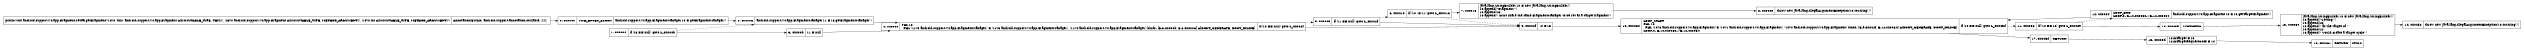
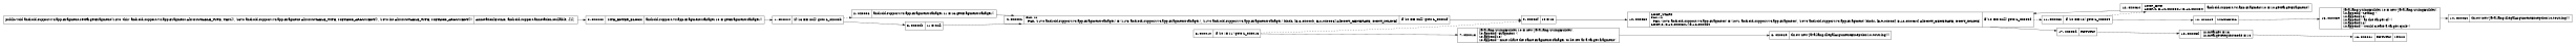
  digraph {
    rankdir=LR
    node [shape=record]
    n1 [label="{0\:\ 0x0000|MTH_ENTER_BLOCK\l|android.support.v4.app.FragmentManager r0 = getFragmentManager()\l}"]
    n2 [label="{1\:\ 0x0004|if (r3 == null) goto L_0x000b\l}"]
    n3 [label="{2\:\ 0x0006|android.support.v4.app.FragmentManager r1 = r3.getFragmentManager()\l}"]
    n4 [label="{3\:\ 0x000b|r1 = null\l}"]
    n5 [label="{4\:\ 0x000c|PHI: r0 \l  PHI: (r1v0 android.support.v4.app.FragmentManager) = (r1v3 android.support.v4.app.FragmentManager), (r1v4 android.support.v4.app.FragmentManager) binds: [B:3:0x000b, B:2:0x0006] A[DONT_GENERATE, DONT_INLINE]\l|if (r0 == null) goto L_0x002f\l}"]
-   n6 [label="{5\:\ 0x000e|if (r1 == null) goto L_0x002f\l}"]
    n7 [label="{9\:\ 0x002f|r0 = r3\l}"]
    n8 [label="{6\:\ 0x0010|if (r0 != r1) goto L_0x0013\l}"]
    n9 [label="{10\:\ 0x0030|LOOP_START\lPHI: r0 \l  PHI: (r0v2 android.support.v4.app.Fragment) = (r0v1 android.support.v4.app.Fragment), (r0v4 android.support.v4.app.Fragment) binds: [B:9:0x002f, B:12:0x0034] A[DONT_GENERATE, DONT_INLINE]\lLOOP:0: B:10:0x0030\-\>B:12:0x0034\l|if (r0 == null) goto L_0x005d\l}"]
    n10 [label="{7\:\ 0x0013|java.lang.StringBuilder r0 = new java.lang.StringBuilder()\lr0.append(\"Fragment \")\lr0.append(r3)\lr0.append(\" must share the same FragmentManager to be set as a target fragment\")\l}"]
    n11 [label="{8\:\ 0x002e|throw new java.lang.IllegalArgumentException(r0.toString())\l}"]
    n12 [label="{11\:\ 0x0032|if (r0 == r2) goto L_0x0039\l}"]
    n13 [label="{17\:\ 0x005d|RETURN\l}"]
    n14 [label="{12\:\ 0x0034|LOOP_END\lLOOP:0: B:10:0x0030\-\>B:12:0x0034\l|android.support.v4.app.Fragment r0 = r0.getTargetFragment()\l}"]
    n15 [label="{18\:\ 0x0039|SYNTHETIC\l}"]
    n16 [label="{15\:\ 0x005d|r2.mTarget = r3\lr2.mTargetRequestCode = r4\l}"]
    n17 [label="{13\:\ 0x0039|java.lang.StringBuilder r0 = new java.lang.StringBuilder()\lr0.append(\"Setting \")\lr0.append(r3)\lr0.append(\" as the target of \")\lr0.append(r2)\lr0.append(\" would create a target cycle\")\l}"]
    n18 [label="{14\:\ 0x005c|throw new java.lang.IllegalArgumentException(r0.toString())\l}"]
    n19 [label="{16\:\ 0x0061|RETURN\l|return\l}"]
    n20 [label="{public void android.support.v4.app.Fragment.setTargetFragment((r2v0 'this' android.support.v4.app.Fragment A[IMMUTABLE_TYPE, THIS]), (r3v0 android.support.v4.app.Fragment A[IMMUTABLE_TYPE, METHOD_ARGUMENT]), (r4v0 int A[IMMUTABLE_TYPE, METHOD_ARGUMENT]))  | Annotation[BUILD, android.support.annotation.Nullable, \{\}], \l}"]
-   n1 -> n3
+   n1 -> n2
    n2 -> n3 [style=dashed]
    n2 -> n4
    n3 -> n5
    n4 -> n5
-   n5 -> n6 [style=dashed]
    n5 -> n7
-   n6 -> n7
-   n6 -> n8 [style=dashed]
    n7 -> n9
    n8 -> n7 [style=dashed]
    n8 -> n10
    n9 -> n12 [style=dashed]
    n9 -> n13
    n10 -> n11
    n12 -> n14 [style=dashed]
    n12 -> n15
    n13 -> n16
    n14 -> n9
    n15 -> n17
    n16 -> n19
    n17 -> n18
    n20 -> n1
  }
